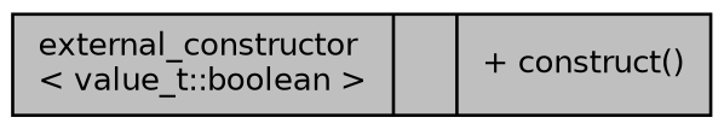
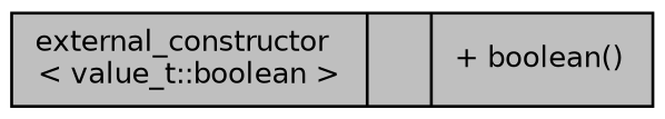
  digraph {
    rankdir=LR
-   n1 [color=black fillcolor=grey75 fontcolor=black fontname=Helvetica fontsize=10 height=0.2 label="{external_constructor\l\< value_t::boolean \>\n||+ construct()\l}" shape=record style=filled width=0.4]
+   n1 [color=black fillcolor=grey75 fontcolor=black fontname=Helvetica fontsize=10 height=0.2 label="{external_constructor\l\< value_t::boolean \>\n||+ boolean()\l}" shape=record style=filled width=0.4]
  }
